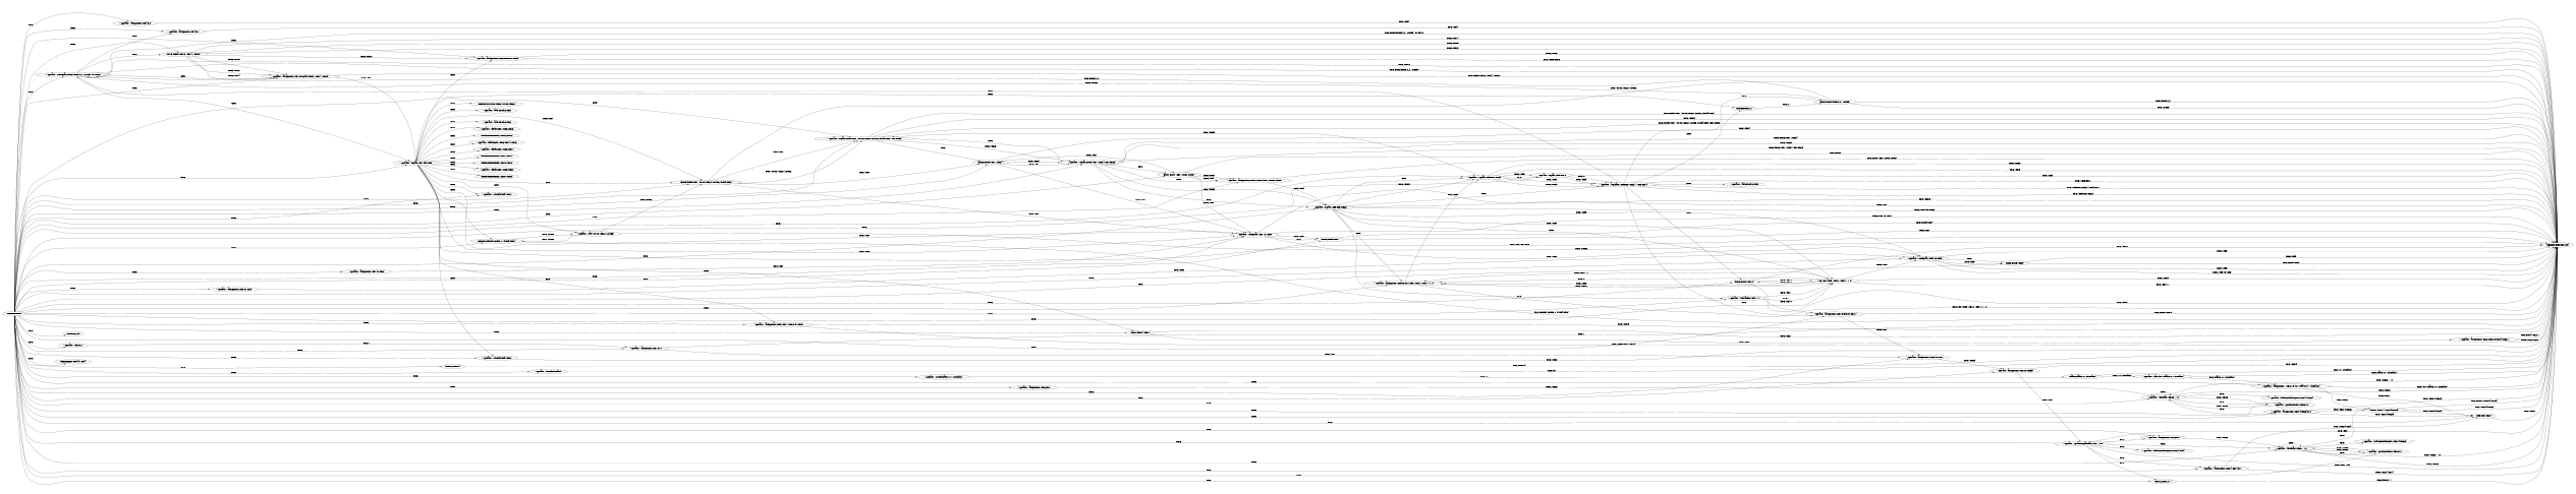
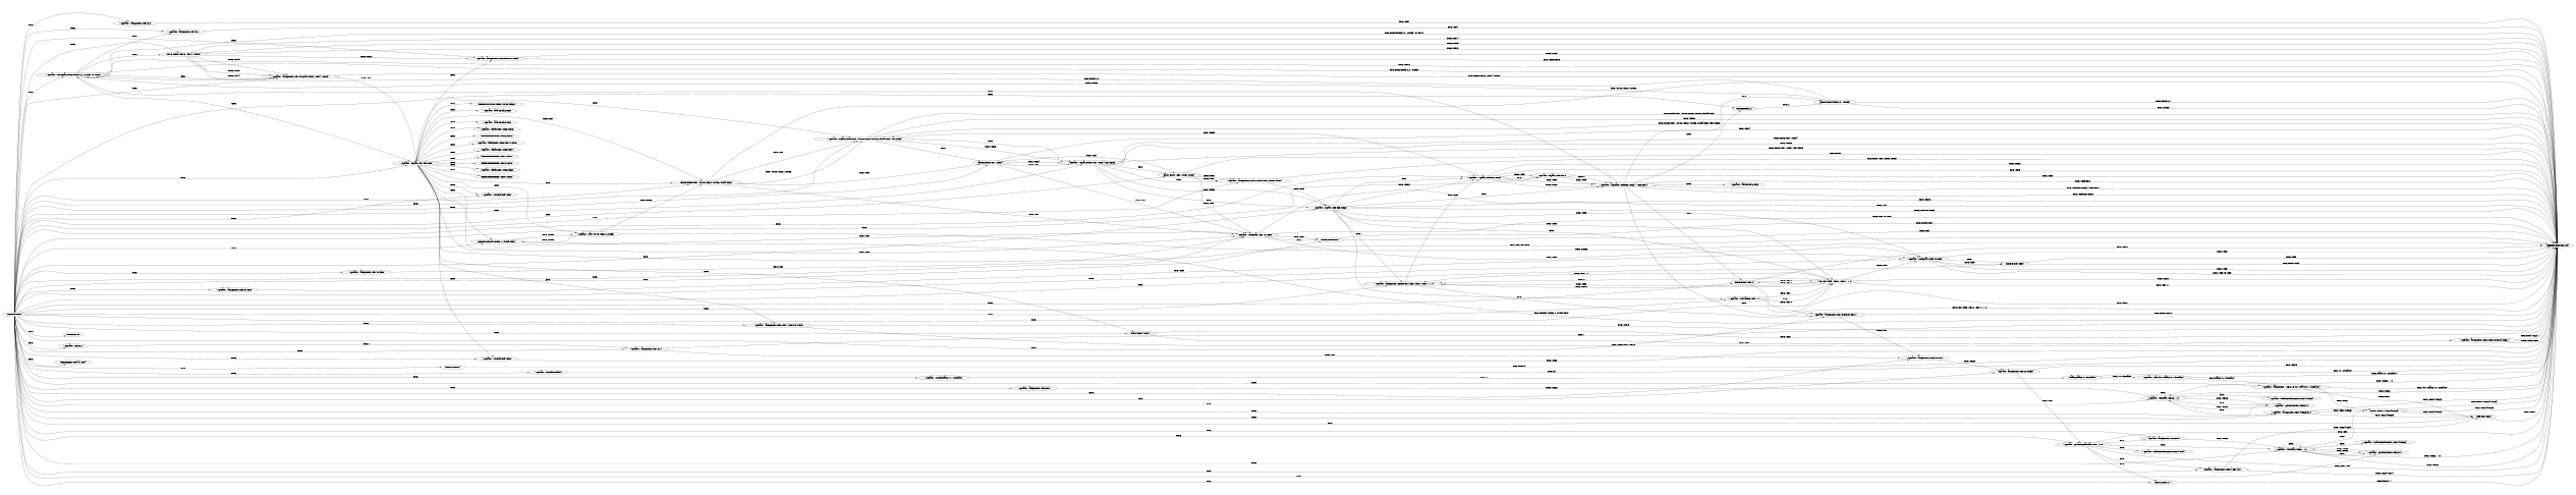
  digraph {
    rankdir=LR
    n1 [label="(METHOD,FUN1)"]
    n2 [label="(<operator>.assignment,VAR1 = -1)"]
    n3 [label="(<operator>.minus,-1)"]
    n4 [label="(<operator>.assignment,VAR4 = 0)"]
    n5 [label="(<operator>.assignment,VAR7 = VAR8)"]
    n6 [label="(<operator>.assignment,VAR9 = VAR8)"]
    n7 [label="(<operator>.notEquals,FUN2(FUN3(2,2), &VAR3) != VAR12)"]
    n8 [label="(FUN3,FUN3(2,2))"]
    n9 [label="(<operator>.assignment,VAR4 = 1)"]
    n10 [label="(<operator>.assignment,VAR7 = socket(VAR13, VAR14, VAR15))"]
    n11 [label="(struct,socket(VAR13, VAR14, VAR15))"]
    n12 [label="(<operator>.equals,VAR7 == VAR8)"]
    n13 [label="(memset,memset(&VAR6, 0, sizeof(VAR6)))"]
    n14 [label="(<operator>.sizeOf,sizeof(VAR6))"]
    n15 [label="(<operator>.assignment,VAR6.VAR16 = VAR13)"]
    n16 [label="(<operator>.assignment,VAR6.VAR17.VAR18 = VAR19)"]
    n17 [label="(FUN4,FUN4(VAR21))"]
    n18 [label="(<operator>.equals,FUN5(VAR7, (struct VAR22*)&VAR6, sizeof(VAR6)) == VAR23)"]
    n19 [label="(FUN5,FUN5(VAR7, (struct VAR22*)&VAR6, sizeof(VAR6)))"]
    n20 [label="(<operator>.sizeOf,sizeof(VAR6))"]
    n21 [label="(<operator>.equals,FUN6(VAR7, VAR24) == VAR23)"]
    n22 [label="(FUN6,FUN6(VAR7, VAR24))"]
    n23 [label="(<operator>.assignment,VAR9 = FUN7(VAR7, NULL, NULL))"]
    n24 [label="(FUN7,FUN7(VAR7, NULL, NULL))"]
    n25 [label="(<operator>.equals,VAR9 == VAR23)"]
    n26 [label="(<operator>.assignment,VAR5 = recv(VAR9, VAR10, VAR11 - 1, 0))"]
    n27 [label="(recv,recv(VAR9, VAR10, VAR11 - 1, 0))"]
    n28 [label="(<operator>.subtraction,VAR11 - 1)"]
    n29 [label="(<operator>.equals,VAR5 == VAR23)"]
    n30 [label="(<operator>.equals,VAR5 == 0)"]
    n31 [label="(<operator>.assignment,VAR1 = FUN8(VAR10))"]
    n32 [label="(FUN8,FUN8(VAR10))"]
    n33 [label="(LITERAL,0,do)"]
    n34 [label="(<operator>.notEquals,VAR7 != VAR8)"]
    n35 [label="(FUN9,FUN9(VAR7))"]
    n36 [label="(<operator>.notEquals,VAR9 != VAR8)"]
    n37 [label="(FUN9,FUN9(VAR9))"]
    n38 [label="(IDENTIFIER,VAR4,if (VAR4))"]
    n39 [label="(FUN10,FUN10())"]
    n40 [label="(<operator>.assignment,VAR25 = VAR1)"]
    n41 [label="(<operator>.assignment,VAR1 = VAR25)"]
    n42 [label="(<operator>.assignment,* VAR27 = (int *)malloc(10 * sizeof(int)))"]
    n43 [label="(<operator>.multiplication,10 * sizeof(int))"]
    n44 [label="(<operator>.sizeOf,sizeof(int))"]
    n45 [label="(<operator>.assignment,VAR26 = 0)"]
    n46 [label="(<operator>.lessThan,VAR26 < 10)"]
    n47 [label="(<operator>.postIncrement,VAR26++)"]
    n48 [label="(<operator>.assignment,VAR27[VAR26] = 0)"]
    n49 [label="(<operator>.greaterEqualsThan,VAR1 >= 0)"]
    n50 [label="(<operator>.assignment,VAR27[VAR1] = 1)"]
    n51 [label="(<operator>.assignment,VAR26 = 0)"]
    n52 [label="(<operator>.lessThan,VAR26 < 10)"]
    n53 [label="(<operator>.postIncrement,VAR26++)"]
    n54 [label="(FUN12,FUN12(\"\"))"]
    n55 [label="(free,free(VAR27))"]
    n56 [label="(METHOD_RETURN,void)"]
    n57 [label="(FUN2,FUN2(FUN3(2,2), &VAR3))"]
    n58 [label="(<operator>.cast,(struct VAR22*)&VAR6)"]
    n59 [label="(<operator>.addressOf,&VAR6)"]
    n60 [label="(<operator>.fieldAccess,VAR6.VAR16)"]
    n61 [label="(FIELD_IDENTIFIER,VAR16,VAR16)"]
    n62 [label="(<operator>.fieldAccess,VAR6.VAR17.VAR18)"]
    n63 [label="(<operator>.fieldAccess,VAR6.VAR17)"]
    n64 [label="(FIELD_IDENTIFIER,VAR17,VAR17)"]
    n65 [label="(FIELD_IDENTIFIER,VAR18,VAR18)"]
    n66 [label="(<operator>.fieldAccess,VAR6.VAR20)"]
    n67 [label="(FIELD_IDENTIFIER,VAR20,VAR20)"]
    n68 [label="(UNKNOWN,struct VAR22*,struct VAR22*)"]
    n69 [label="(<operator>.addressOf,&VAR6)"]
    n70 [label="(<operator>.assignment,VAR6.VAR20 = FUN4(VAR21))"]
    n71 [label="(<operator>.logicalOr,VAR5 == VAR23 || VAR5 == 0)"]
    n72 [label="(FUN11,FUN11(VAR27[VAR26]))"]
    n73 [label="(malloc,malloc(10 * sizeof(int)))"]
    n74 [label="(<operator>.indirectIndexAccess,VAR27[VAR26])"]
    n75 [label="(<operator>.indirectIndexAccess,VAR27[VAR1])"]
    n76 [label="(<operator>.indirectIndexAccess,VAR27[VAR26])"]
    n77 [label="(<operator>.addressOf,&VAR3)"]
    n78 [label="(<operator>.cast,(int *)malloc(10 * sizeof(int)))"]
    n1 -> n2 [label="DDG: "]
    n1 -> n3 [label="DDG: "]
    n1 -> n4 [label="DDG: "]
    n1 -> n5 [label="DDG: "]
    n1 -> n6 [label="DDG: "]
    n1 -> n7 [label="DDG: "]
    n1 -> n8 [label="DDG: "]
    n1 -> n9 [label="DDG: "]
    n1 -> n10 [label="DDG: "]
    n1 -> n11 [label="DDG: "]
    n1 -> n12 [label="DDG: "]
    n1 -> n13 [label="DDG: "]
    n1 -> n14 [label="DDG: "]
    n1 -> n15 [label="DDG: "]
    n1 -> n16 [label="DDG: "]
    n1 -> n17 [label="DDG: "]
    n1 -> n18 [label="DDG: "]
    n1 -> n19 [label="DDG: "]
    n1 -> n20 [label="DDG: "]
    n1 -> n21 [label="DDG: "]
    n1 -> n22 [label="DDG: "]
    n1 -> n23 [label="DDG: "]
    n1 -> n24 [label="DDG: "]
    n1 -> n25 [label="DDG: "]
    n1 -> n26 [label="DDG: "]
    n1 -> n27 [label="DDG: "]
    n1 -> n28 [label="DDG: "]
    n1 -> n29 [label="DDG: "]
    n1 -> n30 [label="DDG: "]
    n1 -> n31 [label="DDG: "]
    n1 -> n32 [label="DDG: "]
    n1 -> n33 [label="DDG: "]
    n1 -> n34 [label="DDG: "]
    n1 -> n35 [label="DDG: "]
    n1 -> n36 [label="DDG: "]
    n1 -> n37 [label="DDG: "]
    n1 -> n38 [label="DDG: "]
    n1 -> n39 [label="DDG: "]
    n1 -> n40 [label="DDG: "]
    n1 -> n41 [label="DDG: "]
    n1 -> n42 [label="DDG: "]
    n1 -> n43 [label="DDG: "]
    n1 -> n44 [label="DDG: "]
    n1 -> n45 [label="DDG: "]
    n1 -> n46 [label="DDG: "]
    n1 -> n47 [label="DDG: "]
    n1 -> n48 [label="DDG: "]
-   n49 -> n1 [label="DDG: "]
+   n1 -> n49 [label="DDG: "]
    n1 -> n50 [label="DDG: "]
    n1 -> n51 [label="DDG: "]
    n1 -> n52 [label="DDG: "]
    n1 -> n53 [label="DDG: "]
    n1 -> n54 [label="DDG: "]
    n1 -> n55 [label="DDG: "]
    n2 -> n40 [label="DDG: VAR1"]
    n2 -> n56 [label="DDG: -1"]
    n3 -> n2 [label="DDG: 1"]
    n4 -> n56 [label="DDG: VAR4"]
    n5 -> n34 [label="DDG: VAR7"]
    n6 -> n36 [label="DDG: VAR9"]
    n7 -> n9 [label="CDG: "]
    n7 -> n10 [label="CDG: "]
    n7 -> n11 [label="CDG: "]
    n7 -> n12 [label="CDG: "]
    n7 -> n56 [label="DDG: FUN2(FUN3(2,2), &VAR3) != VAR12"]
    n7 -> n56 [label="DDG: VAR12"]
    n7 -> n56 [label="DDG: FUN2(FUN3(2,2), &VAR3)"]
    n8 -> n57 [label="DDG: 2"]
    n9 -> n56 [label="DDG: VAR4"]
    n10 -> n12 [label="DDG: VAR7"]
    n10 -> n56 [label="DDG: socket(VAR13, VAR14, VAR15)"]
    n11 -> n10 [label="DDG: VAR13"]
    n11 -> n10 [label="DDG: VAR14"]
    n11 -> n10 [label="DDG: VAR15"]
    n11 -> n15 [label="DDG: VAR13"]
    n11 -> n56 [label="DDG: VAR14"]
    n11 -> n56 [label="DDG: VAR15"]
    n11 -> n56 [label="DDG: VAR13"]
    n12 -> n13 [label="CDG: "]
    n12 -> n14 [label="CDG: "]
    n12 -> n15 [label="CDG: "]
    n12 -> n16 [label="CDG: "]
    n12 -> n17 [label="CDG: "]
    n12 -> n18 [label="CDG: "]
    n12 -> n19 [label="DDG: VAR7"]
    n12 -> n19 [label="CDG: "]
    n12 -> n20 [label="CDG: "]
    n12 -> n34 [label="DDG: VAR7"]
    n12 -> n34 [label="DDG: VAR8"]
    n12 -> n56 [label="DDG: VAR7 == VAR8"]
    n12 -> n58 [label="CDG: "]
    n12 -> n59 [label="CDG: "]
    n12 -> n60 [label="CDG: "]
    n12 -> n61 [label="CDG: "]
    n12 -> n62 [label="CDG: "]
    n12 -> n63 [label="CDG: "]
    n12 -> n64 [label="CDG: "]
    n12 -> n65 [label="CDG: "]
    n12 -> n66 [label="CDG: "]
    n12 -> n67 [label="CDG: "]
    n12 -> n68 [label="CDG: "]
    n12 -> n69 [label="CDG: "]
    n13 -> n56 [label="DDG: memset(&VAR6, 0, sizeof(VAR6))"]
    n13 -> n58 [label="DDG: &VAR6"]
    n15 -> n56 [label="DDG: VAR6.VAR16"]
    n15 -> n56 [label="DDG: VAR13"]
    n16 -> n56 [label="DDG: VAR6.VAR17.VAR18"]
    n16 -> n56 [label="DDG: VAR19"]
    n17 -> n56 [label="DDG: VAR21"]
    n17 -> n70 [label="DDG: VAR21"]
    n18 -> n21 [label="DDG: VAR23"]
    n18 -> n21 [label="CDG: "]
    n18 -> n22 [label="CDG: "]
    n18 -> n56 [label="DDG: FUN5(VAR7, (struct VAR22*)&VAR6, sizeof(VAR6))"]
    n18 -> n56 [label="DDG: VAR23"]
    n18 -> n56 [label="DDG: FUN5(VAR7, (struct VAR22*)&VAR6, sizeof(VAR6)) == VAR23"]
    n19 -> n18 [label="DDG: VAR7"]
    n19 -> n18 [label="DDG: (struct VAR22*)&VAR6"]
    n19 -> n22 [label="DDG: VAR7"]
    n19 -> n34 [label="DDG: VAR7"]
    n19 -> n56 [label="DDG: (struct VAR22*)&VAR6"]
    n20 -> n56 [label="DDG: VAR6"]
    n21 -> n23 [label="CDG: "]
    n21 -> n24 [label="CDG: "]
    n21 -> n25 [label="DDG: VAR23"]
    n21 -> n25 [label="CDG: "]
    n21 -> n56 [label="DDG: VAR23"]
    n21 -> n56 [label="DDG: FUN6(VAR7, VAR24) == VAR23"]
    n21 -> n56 [label="DDG: FUN6(VAR7, VAR24)"]
    n22 -> n21 [label="DDG: VAR7"]
    n22 -> n21 [label="DDG: VAR24"]
    n22 -> n24 [label="DDG: VAR7"]
    n22 -> n34 [label="DDG: VAR7"]
    n22 -> n56 [label="DDG: VAR24"]
    n23 -> n25 [label="DDG: VAR9"]
    n23 -> n56 [label="DDG: FUN7(VAR7, NULL, NULL)"]
    n24 -> n23 [label="DDG: VAR7"]
    n24 -> n23 [label="DDG: NULL"]
    n24 -> n34 [label="DDG: VAR7"]
    n24 -> n56 [label="DDG: NULL"]
    n25 -> n26 [label="CDG: "]
    n25 -> n27 [label="DDG: VAR9"]
    n25 -> n27 [label="CDG: "]
    n25 -> n28 [label="CDG: "]
    n25 -> n29 [label="DDG: VAR23"]
    n25 -> n29 [label="CDG: "]
    n25 -> n36 [label="DDG: VAR9"]
    n25 -> n56 [label="DDG: VAR23"]
    n25 -> n56 [label="DDG: VAR9 == VAR23"]
    n25 -> n71 [label="CDG: "]
    n26 -> n29 [label="DDG: VAR5"]
    n26 -> n56 [label="DDG: recv(VAR9, VAR10, VAR11 - 1, 0)"]
    n27 -> n26 [label="DDG: VAR9"]
    n27 -> n26 [label="DDG: VAR10"]
    n27 -> n26 [label="DDG: VAR11 - 1"]
    n27 -> n26 [label="DDG: 0"]
    n27 -> n32 [label="DDG: VAR10"]
    n27 -> n36 [label="DDG: VAR9"]
    n27 -> n56 [label="DDG: VAR11 - 1"]
    n27 -> n56 [label="DDG: VAR10"]
    n28 -> n27 [label="DDG: VAR11"]
    n28 -> n27 [label="DDG: 1"]
    n28 -> n56 [label="DDG: VAR11"]
    n29 -> n18 [label="DDG: VAR23"]
    n29 -> n30 [label="DDG: VAR5"]
    n29 -> n30 [label="CDG: "]
    n29 -> n56 [label="DDG: VAR23"]
    n29 -> n56 [label="DDG: VAR5"]
    n29 -> n71 [label="DDG: VAR5"]
    n29 -> n71 [label="DDG: VAR23"]
    n30 -> n56 [label="DDG: VAR5"]
    n30 -> n71 [label="DDG: VAR5"]
    n30 -> n71 [label="DDG: 0"]
    n31 -> n40 [label="DDG: VAR1"]
    n31 -> n56 [label="DDG: FUN8(VAR10)"]
    n32 -> n27 [label="DDG: VAR10"]
    n32 -> n31 [label="DDG: VAR10"]
    n32 -> n56 [label="DDG: VAR10"]
    n34 -> n35 [label="DDG: VAR7"]
    n34 -> n35 [label="CDG: "]
    n34 -> n36 [label="DDG: VAR8"]
    n34 -> n56 [label="DDG: VAR7"]
    n34 -> n56 [label="DDG: VAR7 != VAR8"]
    n35 -> n56 [label="DDG: VAR7"]
    n35 -> n56 [label="DDG: FUN9(VAR7)"]
    n36 -> n37 [label="DDG: VAR9"]
    n36 -> n37 [label="CDG: "]
    n36 -> n56 [label="DDG: VAR9"]
    n36 -> n56 [label="DDG: VAR9 != VAR8"]
    n36 -> n56 [label="DDG: VAR8"]
    n37 -> n56 [label="DDG: FUN9(VAR9)"]
    n37 -> n56 [label="DDG: VAR9"]
    n39 -> n56 [label="DDG: FUN10()"]
    n40 -> n41 [label="DDG: VAR25"]
    n41 -> n49 [label="DDG: VAR1"]
    n41 -> n56 [label="DDG: VAR25"]
    n42 -> n55 [label="DDG: VAR27"]
    n42 -> n56 [label="DDG: (int *)malloc(10 * sizeof(int))"]
    n42 -> n72 [label="DDG: VAR27"]
    n43 -> n73 [label="DDG: 10"]
    n44 -> n56 [label="DDG: int"]
    n45 -> n46 [label="DDG: VAR26"]
    n46 -> n46 [label="CDG: "]
    n46 -> n47 [label="DDG: VAR26"]
    n46 -> n47 [label="CDG: "]
    n46 -> n48 [label="CDG: "]
    n46 -> n56 [label="DDG: VAR26 < 10"]
    n46 -> n56 [label="DDG: VAR26"]
    n46 -> n74 [label="CDG: "]
    n47 -> n46 [label="DDG: VAR26"]
    n48 -> n55 [label="DDG: VAR27[VAR26]"]
    n48 -> n56 [label="DDG: VAR27[VAR26]"]
    n48 -> n72 [label="DDG: VAR27[VAR26]"]
    n49 -> n50 [label="CDG: "]
    n49 -> n51 [label="CDG: "]
    n49 -> n52 [label="CDG: "]
    n49 -> n54 [label="CDG: "]
    n49 -> n56 [label="DDG: VAR1"]
    n49 -> n56 [label="DDG: VAR1 >= 0"]
    n49 -> n75 [label="CDG: "]
    n50 -> n55 [label="DDG: VAR27[VAR1]"]
    n50 -> n56 [label="DDG: VAR27[VAR1]"]
    n51 -> n52 [label="DDG: VAR26"]
    n52 -> n52 [label="CDG: "]
    n52 -> n53 [label="DDG: VAR26"]
    n52 -> n53 [label="CDG: "]
    n52 -> n56 [label="DDG: VAR26 < 10"]
    n52 -> n56 [label="DDG: VAR26"]
    n52 -> n72 [label="CDG: "]
    n52 -> n76 [label="CDG: "]
    n53 -> n52 [label="DDG: VAR26"]
    n54 -> n56 [label="DDG: FUN12(\"\")"]
    n55 -> n56 [label="DDG: VAR27"]
    n57 -> n7 [label="DDG: FUN3(2,2)"]
    n57 -> n7 [label="DDG: &VAR3"]
    n57 -> n56 [label="DDG: &VAR3"]
    n57 -> n56 [label="DDG: FUN3(2,2)"]
    n58 -> n13 [label="DDG: &VAR6"]
    n58 -> n19 [label="DDG: &VAR6"]
    n58 -> n56 [label="DDG: &VAR6"]
    n70 -> n56 [label="DDG: VAR6.VAR20"]
    n70 -> n56 [label="DDG: FUN4(VAR21)"]
    n71 -> n7 [label="CDG: "]
    n71 -> n8 [label="CDG: "]
    n71 -> n31 [label="CDG: "]
    n71 -> n32 [label="CDG: "]
    n71 -> n56 [label="DDG: VAR5 == 0"]
    n71 -> n56 [label="DDG: VAR5 == VAR23 || VAR5 == 0"]
    n71 -> n56 [label="DDG: VAR5 == VAR23"]
    n71 -> n57 [label="CDG: "]
    n71 -> n77 [label="CDG: "]
    n72 -> n55 [label="DDG: VAR27[VAR26]"]
    n72 -> n56 [label="DDG: FUN11(VAR27[VAR26])"]
    n72 -> n56 [label="DDG: VAR27[VAR26]"]
    n73 -> n56 [label="DDG: 10 * sizeof(int)"]
    n73 -> n78 [label="DDG: 10 * sizeof(int)"]
    n78 -> n42 [label="DDG: malloc(10 * sizeof(int))"]
    n78 -> n56 [label="DDG: malloc(10 * sizeof(int))"]
  }
